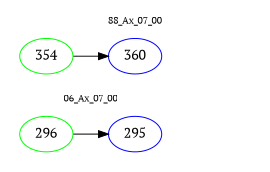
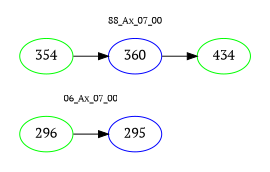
  digraph {
    fontname="PT Serif"
    rankdir=LR
    node [color=green fontname="PT Serif"]
    edge [color=black fontname="PT Serif"]
    n1 [label=296]
    n2 [color=blue label=295]
    n3 [label=354]
    n4 [color=blue label=360]
+   n5 [label=434]
    subgraph cluster_1 {
      color=white
      fontsize=10
      label="06_Ax_07_00"
      n1
      n2
    }
    subgraph cluster_2 {
      color=white
      fontsize=10
      label="88_Ax_07_00"
      n3
      n4
+     n5
    }
    n1 -> n2
    n3 -> n4
+   n4 -> n5
  }
